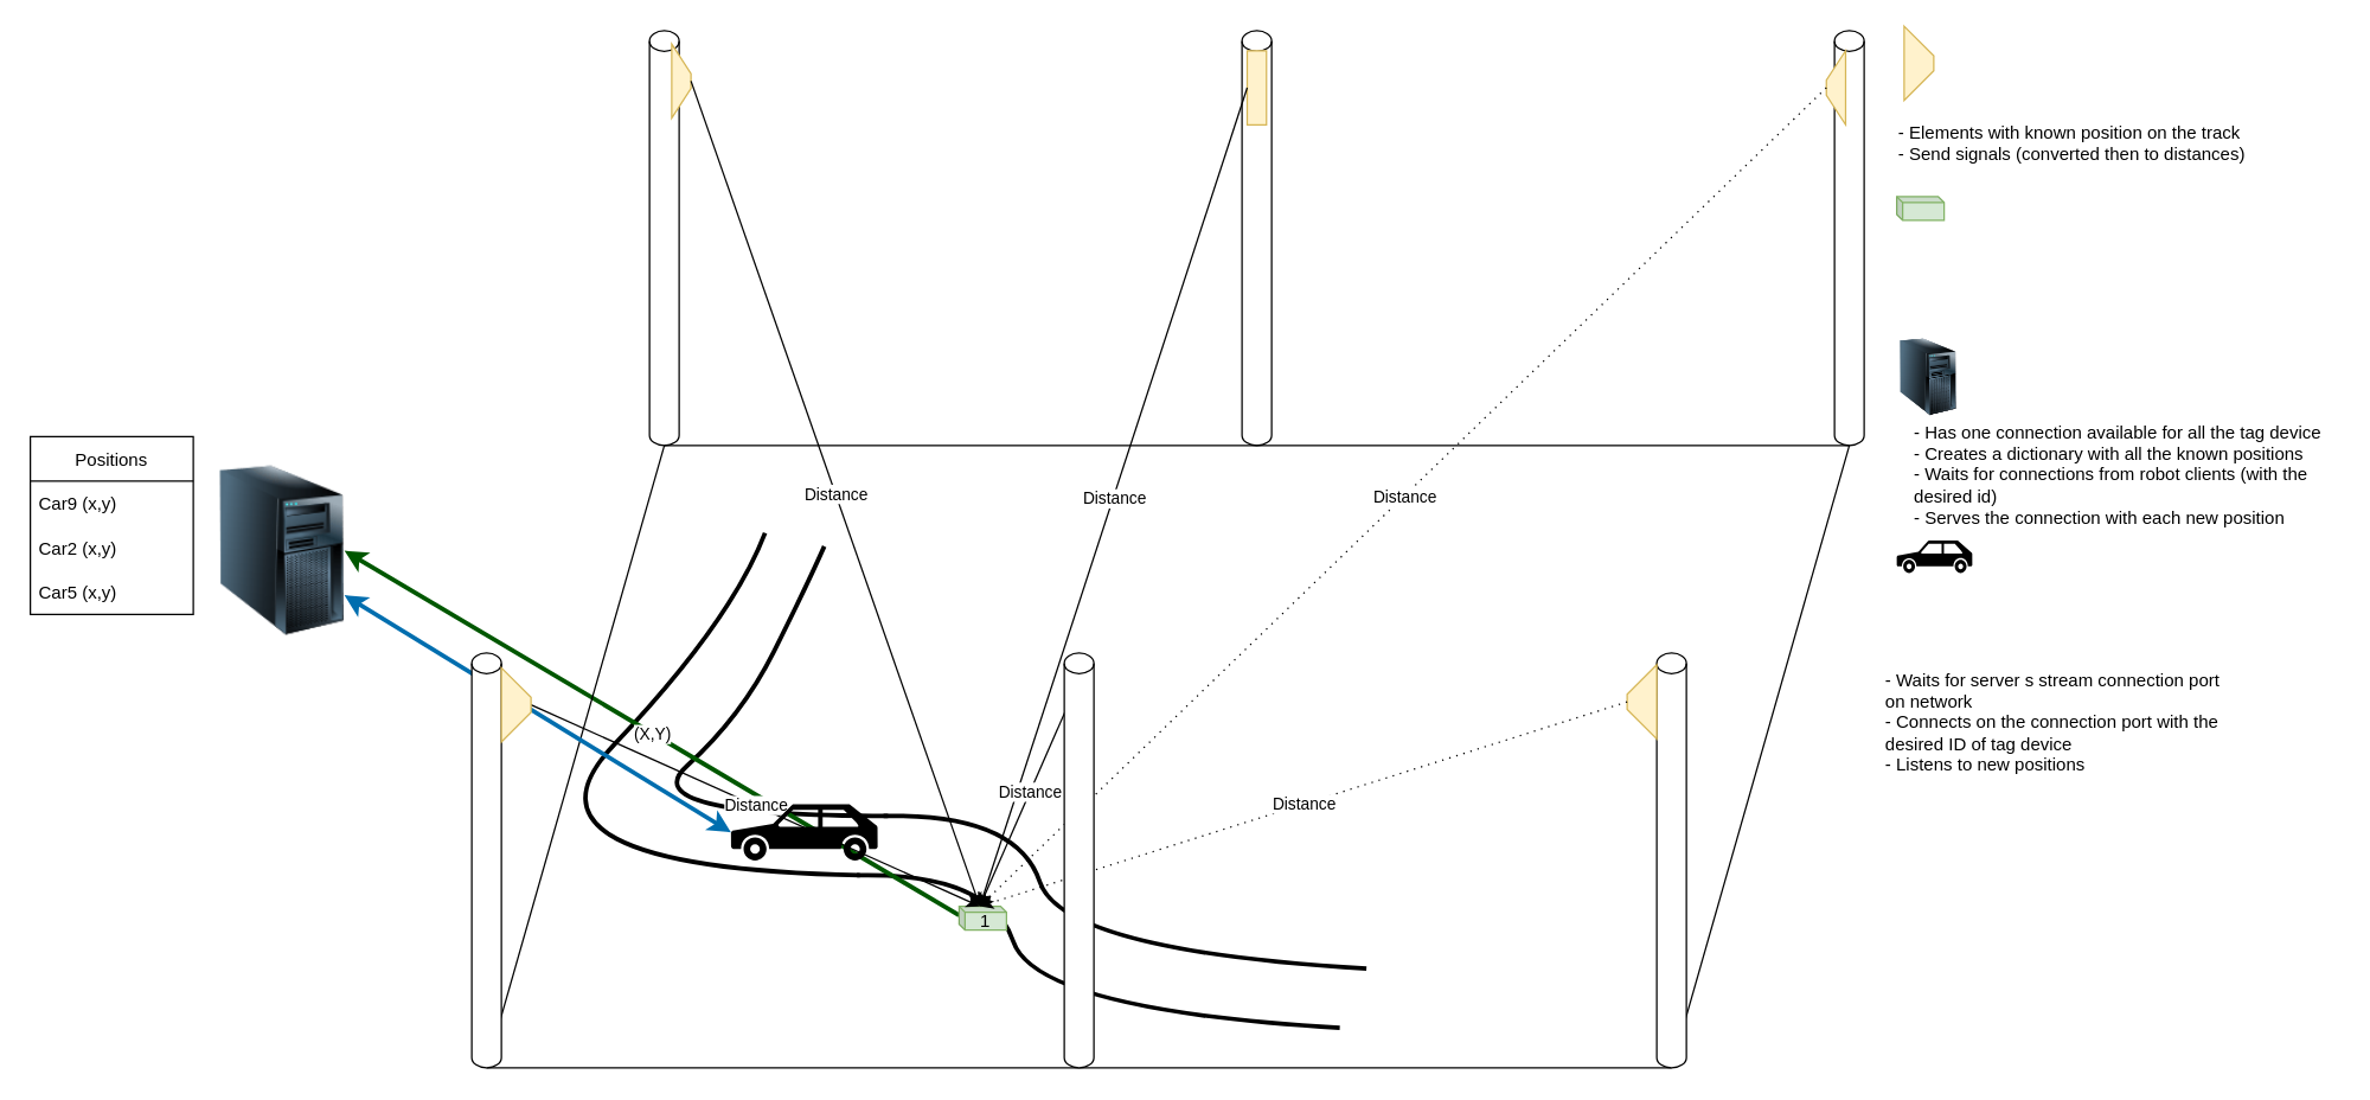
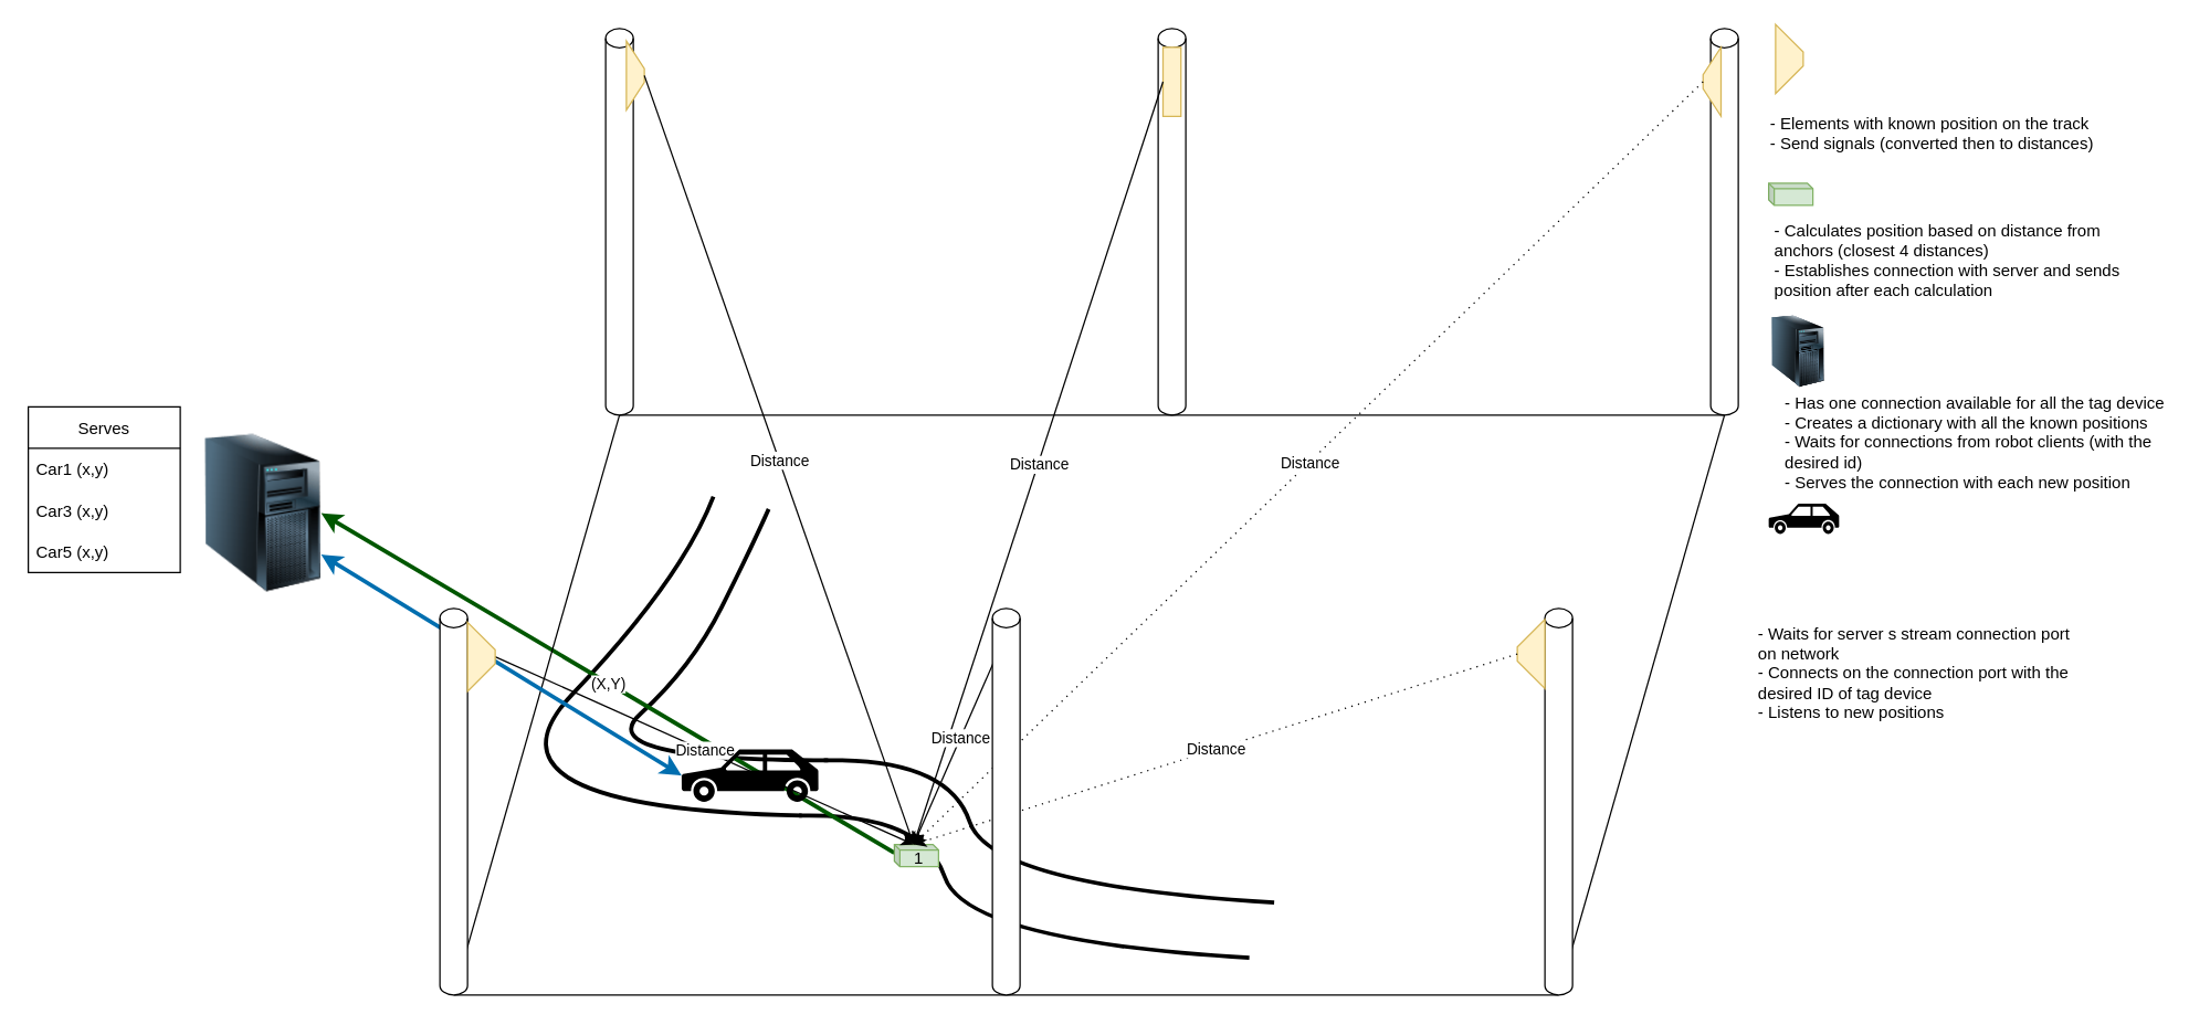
  <mxCell id="0" />
  <mxCell id="1" parent="0" />
  <mxCell id="2" value="" style="curved=1;endArrow=none;html=1;rounded=0;strokeWidth=3;endFill=0;" edge="1" parent="1"><mxGeometry width="50" height="50" relative="1" as="geometry"><mxPoint x="596" y="550" as="sourcePoint" /><mxPoint x="922" y="653" as="targetPoint" /><Array as="points"><mxPoint x="686" y="548" /><mxPoint x="717" y="641" /></Array></mxGeometry></mxCell>
  <mxCell id="3" value="" style="curved=1;endArrow=none;html=1;rounded=0;strokeWidth=3;endFill=0;" edge="1" parent="1"><mxGeometry width="50" height="50" relative="1" as="geometry"><mxPoint x="578" y="590" as="sourcePoint" /><mxPoint x="904" y="693" as="targetPoint" /><Array as="points"><mxPoint x="668" y="588" /><mxPoint x="699" y="681" /></Array></mxGeometry></mxCell>
  <mxCell id="4" value="" style="curved=1;endArrow=none;html=1;rounded=0;strokeWidth=3;endFill=0;" edge="1" parent="1"><mxGeometry width="50" height="50" relative="1" as="geometry"><mxPoint x="599" y="550" as="sourcePoint" /><mxPoint x="556" y="368" as="targetPoint" /><Array as="points"><mxPoint x="426" y="550" /><mxPoint x="500" y="483" /><mxPoint x="544" y="395" /></Array></mxGeometry></mxCell>
  <mxCell id="5" value="" style="curved=1;endArrow=none;html=1;rounded=0;strokeWidth=3;endFill=0;" edge="1" parent="1"><mxGeometry width="50" height="50" relative="1" as="geometry"><mxPoint x="580" y="590" as="sourcePoint" /><mxPoint x="516" y="359" as="targetPoint" /><Array as="points"><mxPoint x="335" y="585" /><mxPoint x="493" y="419" /></Array></mxGeometry></mxCell>
  <mxCell id="6" value="" style="endArrow=classic;html=1;rounded=0;exitX=0;exitY=0;exitDx=0;exitDy=6;exitPerimeter=0;entryX=1;entryY=0.5;entryDx=0;entryDy=0;fillColor=#008a00;strokeColor=#005700;strokeWidth=3;" edge="1" parent="1" source="20" target="21"><mxGeometry relative="1" as="geometry"><mxPoint x="674" y="333" as="sourcePoint" /><mxPoint x="774" y="333" as="targetPoint" /></mxGeometry></mxCell>
  <mxCell id="7" value="(X,Y)" style="edgeLabel;resizable=0;html=1;align=center;verticalAlign=middle;" connectable="0" vertex="1" parent="6"><mxGeometry relative="1" as="geometry" /></mxCell>
  <mxCell id="8" value="" style="shape=cylinder3;whiteSpace=wrap;html=1;boundedLbl=1;backgroundOutline=1;size=7;" vertex="1" parent="1"><mxGeometry x="438" y="20" width="20" height="280" as="geometry" /></mxCell>
  <mxCell id="9" value="" style="shape=cylinder3;whiteSpace=wrap;html=1;boundedLbl=1;backgroundOutline=1;size=7;" vertex="1" parent="1"><mxGeometry x="838" y="20" width="20" height="280" as="geometry" /></mxCell>
  <mxCell id="10" value="" style="shape=cylinder3;whiteSpace=wrap;html=1;boundedLbl=1;backgroundOutline=1;size=7;" vertex="1" parent="1"><mxGeometry x="1238" y="20" width="20" height="280" as="geometry" /></mxCell>
  <mxCell id="11" value="" style="endArrow=none;html=1;rounded=0;exitX=0.5;exitY=1;exitDx=0;exitDy=0;exitPerimeter=0;entryX=0.5;entryY=1;entryDx=0;entryDy=0;entryPerimeter=0;" edge="1" parent="1" source="40" target="8"><mxGeometry width="50" height="50" relative="1" as="geometry"><mxPoint x="798" y="520" as="sourcePoint" /><mxPoint x="848" y="470" as="targetPoint" /></mxGeometry></mxCell>
  <mxCell id="12" value="" style="endArrow=none;html=1;rounded=0;entryX=0.5;entryY=1;entryDx=0;entryDy=0;entryPerimeter=0;exitX=0.5;exitY=1;exitDx=0;exitDy=0;exitPerimeter=0;" edge="1" parent="1" source="8" target="10"><mxGeometry width="50" height="50" relative="1" as="geometry"><mxPoint x="538" y="300" as="sourcePoint" /><mxPoint x="848" y="470" as="targetPoint" /></mxGeometry></mxCell>
  <mxCell id="13" value="" style="endArrow=none;html=1;rounded=0;exitX=0.5;exitY=1;exitDx=0;exitDy=0;exitPerimeter=0;entryX=0.5;entryY=1;entryDx=0;entryDy=0;entryPerimeter=0;" edge="1" parent="1" source="40" target="15"><mxGeometry width="50" height="50" relative="1" as="geometry"><mxPoint x="798" y="520" as="sourcePoint" /><mxPoint x="848" y="470" as="targetPoint" /></mxGeometry></mxCell>
  <mxCell id="14" value="" style="endArrow=none;html=1;rounded=0;exitX=0.5;exitY=1;exitDx=0;exitDy=0;exitPerimeter=0;entryX=0.5;entryY=1;entryDx=0;entryDy=0;entryPerimeter=0;" edge="1" parent="1" source="15" target="10"><mxGeometry width="50" height="50" relative="1" as="geometry"><mxPoint x="798" y="520" as="sourcePoint" /><mxPoint x="1078" y="300" as="targetPoint" /></mxGeometry></mxCell>
  <mxCell id="15" value="" style="shape=cylinder3;whiteSpace=wrap;html=1;boundedLbl=1;backgroundOutline=1;size=7;" vertex="1" parent="1"><mxGeometry x="1118" y="440" width="20" height="280" as="geometry" /></mxCell>
  <mxCell id="16" value="" style="shape=trapezoid;perimeter=trapezoidPerimeter;whiteSpace=wrap;html=1;fixedSize=1;rotation=-90;fillColor=#fff2cc;strokeColor=#d6b656;" vertex="1" parent="1"><mxGeometry x="1083" y="463" width="50" height="20" as="geometry" /></mxCell>
  <mxCell id="17" value="" style="shape=trapezoid;perimeter=trapezoidPerimeter;whiteSpace=wrap;html=1;fixedSize=1;rotation=90;fillColor=#fff2cc;strokeColor=#d6b656;" vertex="1" parent="1"><mxGeometry x="434.5" y="47.5" width="50" height="13" as="geometry" /></mxCell>
  <mxCell id="18" value="" style="shape=trapezoid;perimeter=trapezoidPerimeter;whiteSpace=wrap;html=1;fixedSize=1;rotation=-90;fillColor=#fff2cc;strokeColor=#d6b656;" vertex="1" parent="1"><mxGeometry x="1214" y="52" width="50" height="13" as="geometry" /></mxCell>
  <mxCell id="19" value="" style="shape=trapezoid;perimeter=trapezoidPerimeter;whiteSpace=wrap;html=1;fixedSize=1;rotation=90;fillColor=#fff2cc;strokeColor=#d6b656;size=-3.833;" vertex="1" parent="1"><mxGeometry x="823" y="52" width="50" height="13" as="geometry" /></mxCell>
  <mxCell id="20" value="1" style="shape=cube;whiteSpace=wrap;html=1;boundedLbl=1;backgroundOutline=1;darkOpacity=0.05;darkOpacity2=0.1;size=4;fillColor=#d5e8d4;strokeColor=#82b366;" vertex="1" parent="1"><mxGeometry x="647" y="611" width="32" height="16" as="geometry" /></mxCell>
  <mxCell id="21" value="" style="image;html=1;image=img/lib/clip_art/computers/Server_Tower_128x128.png" vertex="1" parent="1"><mxGeometry x="148" y="311" width="84" height="120" as="geometry" /></mxCell>
  <mxCell id="22" value="" style="endArrow=classic;html=1;rounded=0;exitX=0.5;exitY=0;exitDx=0;exitDy=0;entryX=0;entryY=0;entryDx=14;entryDy=0;entryPerimeter=0;" edge="1" parent="1" source="17" target="20"><mxGeometry relative="1" as="geometry"><mxPoint x="948" y="246" as="sourcePoint" /><mxPoint x="1048" y="246" as="targetPoint" /></mxGeometry></mxCell>
  <mxCell id="23" value="Distance" style="edgeLabel;resizable=0;html=1;align=center;verticalAlign=middle;" connectable="0" vertex="1" parent="22"><mxGeometry relative="1" as="geometry" /></mxCell>
  <mxCell id="24" value="" style="endArrow=classic;html=1;rounded=0;exitX=0.5;exitY=1;exitDx=0;exitDy=0;entryX=0;entryY=0;entryDx=14;entryDy=0;entryPerimeter=0;" edge="1" parent="1" source="19" target="20"><mxGeometry relative="1" as="geometry"><mxPoint x="476" y="64" as="sourcePoint" /><mxPoint x="561" y="536" as="targetPoint" /></mxGeometry></mxCell>
  <mxCell id="25" value="Distance" style="edgeLabel;resizable=0;html=1;align=center;verticalAlign=middle;" connectable="0" vertex="1" parent="24"><mxGeometry relative="1" as="geometry" /></mxCell>
  <mxCell id="26" value="" style="endArrow=classic;html=1;rounded=0;exitX=0.5;exitY=0;exitDx=0;exitDy=0;entryX=0;entryY=0;entryDx=14;entryDy=0;entryPerimeter=0;dashed=1;dashPattern=1 4;" edge="1" parent="1" source="18" target="20"><mxGeometry relative="1" as="geometry"><mxPoint x="486" y="74" as="sourcePoint" /><mxPoint x="571" y="546" as="targetPoint" /></mxGeometry></mxCell>
  <mxCell id="27" value="Distance" style="edgeLabel;resizable=0;html=1;align=center;verticalAlign=middle;" connectable="0" vertex="1" parent="26"><mxGeometry relative="1" as="geometry" /></mxCell>
  <mxCell id="28" value="" style="endArrow=classic;html=1;rounded=0;exitX=0.5;exitY=0;exitDx=0;exitDy=0;entryX=0;entryY=0;entryDx=14;entryDy=0;entryPerimeter=0;dashed=1;dashPattern=1 4;" edge="1" parent="1" source="16" target="20"><mxGeometry relative="1" as="geometry"><mxPoint x="496" y="84" as="sourcePoint" /><mxPoint x="581" y="556" as="targetPoint" /></mxGeometry></mxCell>
  <mxCell id="29" value="Distance" style="edgeLabel;resizable=0;html=1;align=center;verticalAlign=middle;" connectable="0" vertex="1" parent="28"><mxGeometry relative="1" as="geometry" /></mxCell>
  <mxCell id="30" value="" style="endArrow=classic;html=1;rounded=0;exitX=0.5;exitY=0;exitDx=0;exitDy=0;entryX=0;entryY=0;entryDx=14;entryDy=0;entryPerimeter=0;" edge="1" parent="1" source="41" target="20"><mxGeometry relative="1" as="geometry"><mxPoint x="506" y="94" as="sourcePoint" /><mxPoint x="591" y="566" as="targetPoint" /></mxGeometry></mxCell>
  <mxCell id="31" value="Distance" style="edgeLabel;resizable=0;html=1;align=center;verticalAlign=middle;" connectable="0" vertex="1" parent="30"><mxGeometry relative="1" as="geometry" /></mxCell>
  <mxCell id="32" value="" style="endArrow=classic;html=1;rounded=0;exitX=0.55;exitY=0.057;exitDx=0;exitDy=0;entryX=0;entryY=0;entryDx=14;entryDy=0;entryPerimeter=0;exitPerimeter=0;" edge="1" parent="1" source="34" target="20"><mxGeometry relative="1" as="geometry"><mxPoint x="516" y="104" as="sourcePoint" /><mxPoint x="601" y="576" as="targetPoint" /></mxGeometry></mxCell>
  <mxCell id="33" value="Distance" style="edgeLabel;resizable=0;html=1;align=center;verticalAlign=middle;" connectable="0" vertex="1" parent="32"><mxGeometry relative="1" as="geometry" /></mxCell>
  <mxCell id="34" value="" style="shape=cylinder3;whiteSpace=wrap;html=1;boundedLbl=1;backgroundOutline=1;size=7;" vertex="1" parent="1"><mxGeometry x="718" y="440" width="20" height="280" as="geometry" /></mxCell>
- <mxCell id="35" value="Positions" style="swimlane;fontStyle=0;childLayout=stackLayout;horizontal=1;startSize=30;horizontalStack=0;resizeParent=1;resizeParentMax=0;resizeLast=0;collapsible=1;marginBottom=0;" vertex="1" parent="1"><mxGeometry x="20" y="294" width="110" height="120" as="geometry" /></mxCell>
- <mxCell id="36" value="Car9 (x,y)" style="text;strokeColor=none;fillColor=none;align=left;verticalAlign=middle;spacingLeft=4;spacingRight=4;overflow=hidden;points=[[0,0.5],[1,0.5]];portConstraint=eastwest;rotatable=0;" vertex="1" parent="35"><mxGeometry y="30" width="110" height="30" as="geometry" /></mxCell>
- <mxCell id="37" value="Car2 (x,y)" style="text;strokeColor=none;fillColor=none;align=left;verticalAlign=middle;spacingLeft=4;spacingRight=4;overflow=hidden;points=[[0,0.5],[1,0.5]];portConstraint=eastwest;rotatable=0;" vertex="1" parent="35"><mxGeometry y="60" width="110" height="30" as="geometry" /></mxCell>
+ <mxCell id="35" value="Serves" style="swimlane;fontStyle=0;childLayout=stackLayout;horizontal=1;startSize=30;horizontalStack=0;resizeParent=1;resizeParentMax=0;resizeLast=0;collapsible=1;marginBottom=0;" vertex="1" parent="1"><mxGeometry x="20" y="294" width="110" height="120" as="geometry" /></mxCell>
+ <mxCell id="36" value="Car1 (x,y)" style="text;strokeColor=none;fillColor=none;align=left;verticalAlign=middle;spacingLeft=4;spacingRight=4;overflow=hidden;points=[[0,0.5],[1,0.5]];portConstraint=eastwest;rotatable=0;" vertex="1" parent="35"><mxGeometry y="30" width="110" height="30" as="geometry" /></mxCell>
+ <mxCell id="37" value="Car3 (x,y)" style="text;strokeColor=none;fillColor=none;align=left;verticalAlign=middle;spacingLeft=4;spacingRight=4;overflow=hidden;points=[[0,0.5],[1,0.5]];portConstraint=eastwest;rotatable=0;" vertex="1" parent="35"><mxGeometry y="60" width="110" height="30" as="geometry" /></mxCell>
  <mxCell id="38" value="Car5 (x,y)" style="text;strokeColor=none;fillColor=none;align=left;verticalAlign=middle;spacingLeft=4;spacingRight=4;overflow=hidden;points=[[0,0.5],[1,0.5]];portConstraint=eastwest;rotatable=0;" vertex="1" parent="35"><mxGeometry y="90" width="110" height="30" as="geometry" /></mxCell>
  <mxCell id="39" value="" style="endArrow=classic;startArrow=classic;html=1;rounded=0;strokeWidth=3;exitX=1;exitY=0.75;exitDx=0;exitDy=0;entryX=0;entryY=0.5;entryDx=0;entryDy=0;entryPerimeter=0;fillColor=#1ba1e2;strokeColor=#006EAF;" edge="1" parent="1" source="21" target="42"><mxGeometry width="50" height="50" relative="1" as="geometry"><mxPoint x="688" y="399" as="sourcePoint" /><mxPoint x="738" y="349" as="targetPoint" /></mxGeometry></mxCell>
  <mxCell id="40" value="" style="shape=cylinder3;whiteSpace=wrap;html=1;boundedLbl=1;backgroundOutline=1;size=7;" vertex="1" parent="1"><mxGeometry x="318" y="440" width="20" height="280" as="geometry" /></mxCell>
  <mxCell id="41" value="" style="shape=trapezoid;perimeter=trapezoidPerimeter;whiteSpace=wrap;html=1;fixedSize=1;rotation=90;fillColor=#fff2cc;strokeColor=#d6b656;" vertex="1" parent="1"><mxGeometry x="323" y="465" width="50" height="20" as="geometry" /></mxCell>
  <mxCell id="42" value="" style="shape=mxgraph.signs.transportation.car_3;html=1;pointerEvents=1;fillColor=#000000;strokeColor=none;verticalLabelPosition=bottom;verticalAlign=top;align=center;" vertex="1" parent="1"><mxGeometry x="493" y="542" width="99" height="38" as="geometry" /></mxCell>
  <mxCell id="43" value="" style="shape=cube;whiteSpace=wrap;html=1;boundedLbl=1;backgroundOutline=1;darkOpacity=0.05;darkOpacity2=0.1;size=4;fillColor=#d5e8d4;strokeColor=#82b366;" vertex="1" parent="1"><mxGeometry x="1280" y="132" width="32" height="16" as="geometry" /></mxCell>
+ <mxCell id="44" value="&lt;div align=&quot;justify&quot;&gt;- Calculates position based on distance from &lt;br&gt;&lt;/div&gt;&lt;div align=&quot;justify&quot;&gt;anchors (closest 4 distances)&lt;/div&gt;&lt;div align=&quot;justify&quot;&gt;- Establishes connection with server and sends &lt;br&gt;&lt;/div&gt;&lt;div align=&quot;justify&quot;&gt;position after each calculation&lt;br&gt;&lt;/div&gt;" style="text;html=1;align=center;verticalAlign=middle;resizable=0;points=[];autosize=1;strokeColor=none;fillColor=none;" vertex="1" parent="1"><mxGeometry x="1270" y="153" width="278" height="70" as="geometry" /></mxCell>
  <mxCell id="45" value="" style="shape=trapezoid;perimeter=trapezoidPerimeter;whiteSpace=wrap;html=1;fixedSize=1;rotation=90;fillColor=#fff2cc;strokeColor=#d6b656;" vertex="1" parent="1"><mxGeometry x="1270" y="32" width="50" height="20" as="geometry" /></mxCell>
  <mxCell id="46" value="&lt;div align=&quot;justify&quot;&gt;- Elements with known position on the track&lt;/div&gt;&lt;div align=&quot;justify&quot;&gt;- Send signals (converted then to distances)&lt;br&gt;&lt;/div&gt;" style="text;html=1;align=center;verticalAlign=middle;resizable=0;points=[];autosize=1;strokeColor=none;fillColor=none;" vertex="1" parent="1"><mxGeometry x="1268" y="75" width="259" height="41" as="geometry" /></mxCell>
  <mxCell id="47" value="" style="image;html=1;image=img/lib/clip_art/computers/Server_Tower_128x128.png" vertex="1" parent="1"><mxGeometry x="1280" y="228" width="43" height="52" as="geometry" /></mxCell>
  <mxCell id="48" value="&lt;div align=&quot;justify&quot;&gt;- Has one connection available for all the tag device&lt;/div&gt;&lt;div align=&quot;justify&quot;&gt;- Creates a dictionary with all the known positions&lt;/div&gt;&lt;div align=&quot;justify&quot;&gt;- Waits for connections from robot clients (with the &lt;br&gt;&lt;/div&gt;&lt;div align=&quot;justify&quot;&gt;desired id)&lt;/div&gt;&lt;div align=&quot;justify&quot;&gt;- Serves the connection with each new position&lt;br&gt;&lt;/div&gt;" style="text;html=1;align=center;verticalAlign=middle;resizable=0;points=[];autosize=1;strokeColor=none;fillColor=none;" vertex="1" parent="1"><mxGeometry x="1280" y="278" width="298" height="84" as="geometry" /></mxCell>
  <mxCell id="49" value="" style="shape=mxgraph.signs.transportation.car_3;html=1;pointerEvents=1;fillColor=#000000;strokeColor=none;verticalLabelPosition=bottom;verticalAlign=top;align=center;" vertex="1" parent="1"><mxGeometry x="1280" y="364" width="51" height="22" as="geometry" /></mxCell>
  <mxCell id="50" value="&lt;div align=&quot;justify&quot;&gt;- Waits for server s stream connection port &lt;br&gt;&lt;/div&gt;&lt;div align=&quot;justify&quot;&gt;on network&lt;/div&gt;&lt;div align=&quot;justify&quot;&gt;- Connects on the connection port with the &lt;br&gt;&lt;/div&gt;&lt;div align=&quot;justify&quot;&gt;desired ID of tag device&lt;/div&gt;&lt;div align=&quot;justify&quot;&gt;- Listens to new positions&lt;br&gt;&lt;/div&gt;" style="text;html=1;align=center;verticalAlign=middle;resizable=0;points=[];autosize=1;strokeColor=none;fillColor=none;" vertex="1" parent="1"><mxGeometry x="1260" y="445" width="249" height="84" as="geometry" /></mxCell>
